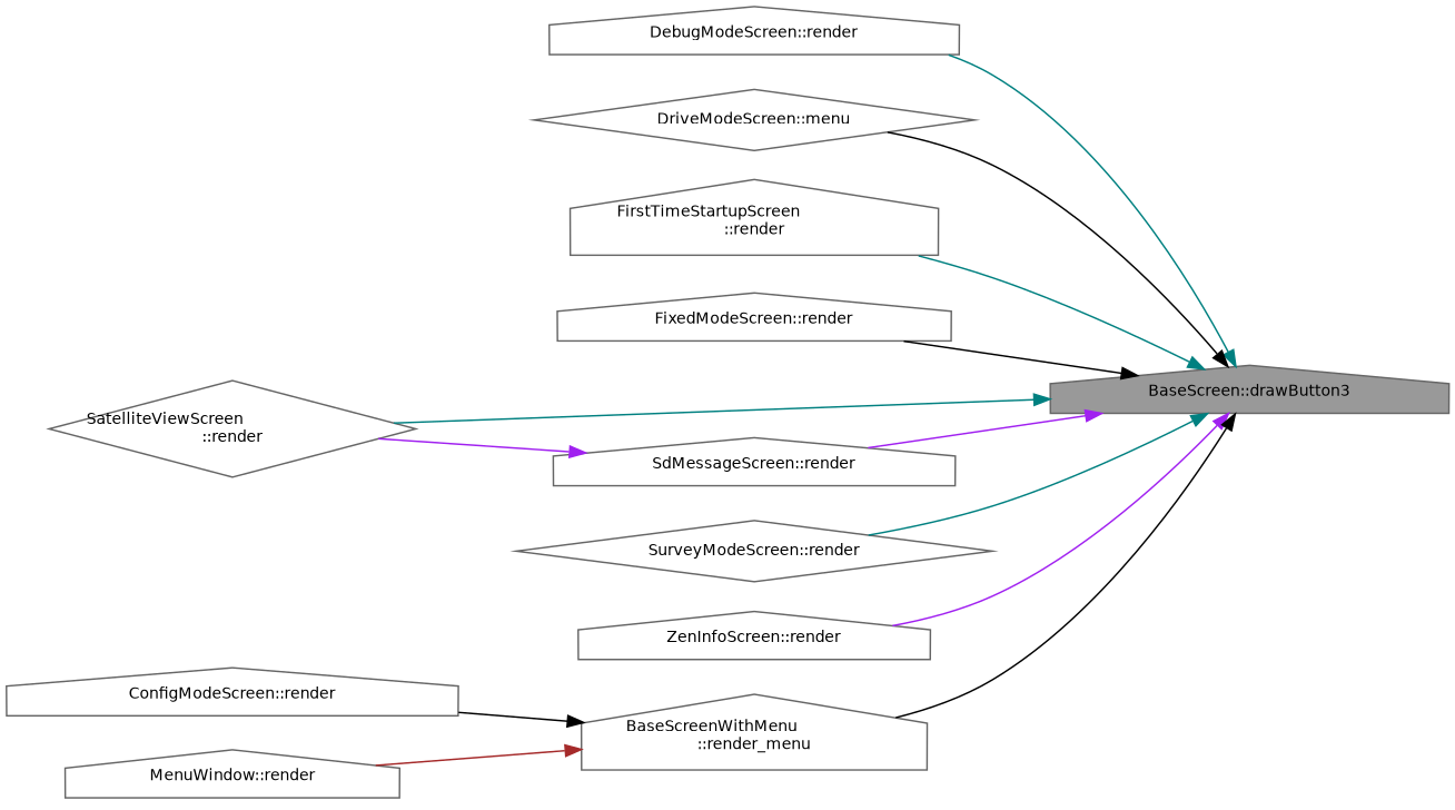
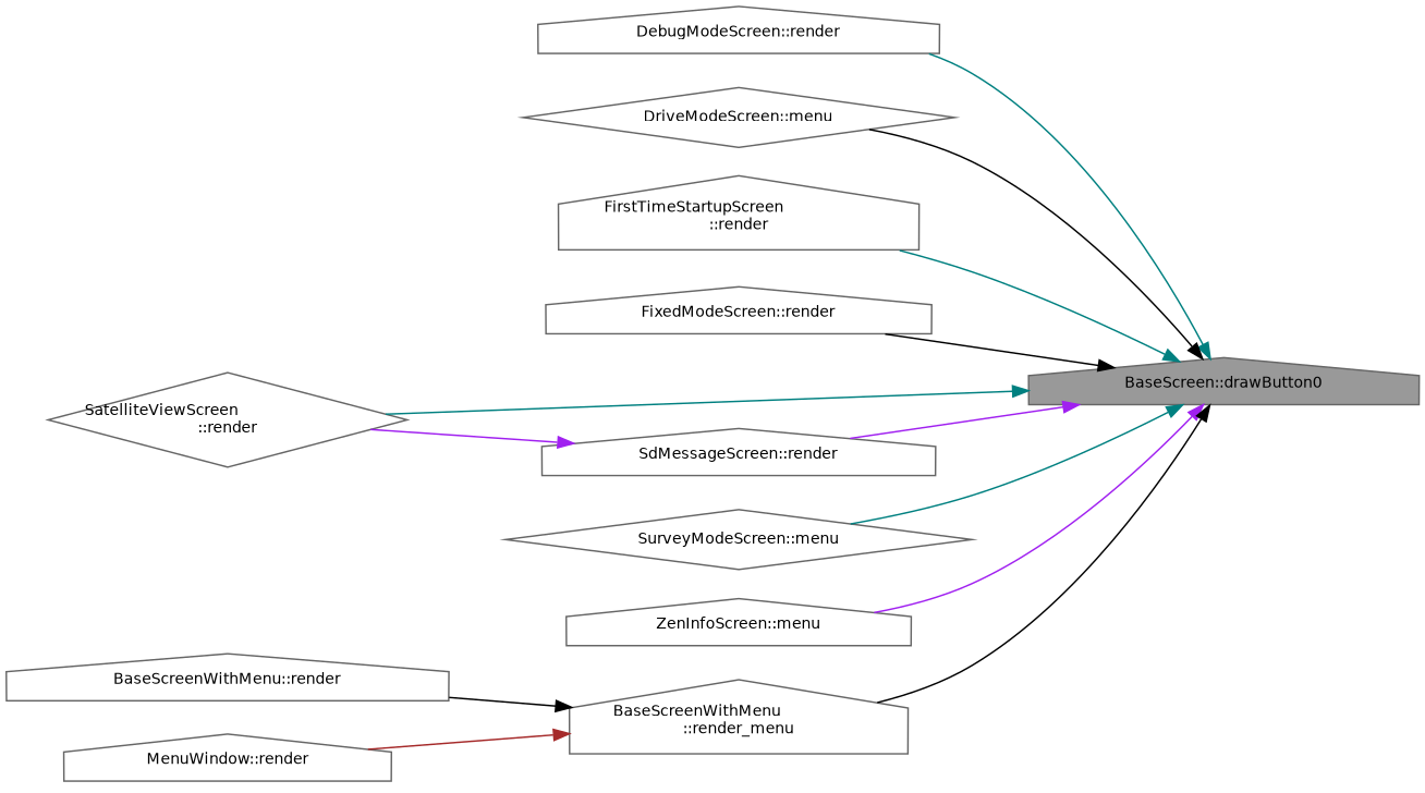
  digraph {
    rankdir=RL
    node [color=grey40 fillcolor=white fontname=Helvetica fontsize=10 shape=house style=filled]
    edge [color=teal dir=back fontname=Helvetica fontsize=10 labelfontname=Helvetica labelfontsize=10 style=solid]
-   n1 [color=gray40 fillcolor=grey60 fontcolor=black height=0.2 label="BaseScreen::drawButton3" width=0.4]
+   n1 [color=gray40 fillcolor=grey60 fontcolor=black height=0.2 label="BaseScreen::drawButton0" width=0.4]
    n2 [height=0.2 label="DebugModeScreen::render" width=0.4]
    n3 [height=0.2 label="DriveModeScreen::menu" shape=diamond width=0.4]
    n4 [height=0.2 label="FirstTimeStartupScreen\l::render" width=0.4]
    n5 [height=0.2 label="FixedModeScreen::render" width=0.4]
    n6 [height=0.2 label="SatelliteViewScreen\l::render" shape=diamond width=0.4]
    n7 [height=0.2 label="SdMessageScreen::render" width=0.4]
-   n8 [height=0.2 label="SurveyModeScreen::render" shape=diamond width=0.4]
-   n9 [height=0.2 label="ZenInfoScreen::render" width=0.4]
+   n8 [height=0.2 label="SurveyModeScreen::menu" shape=diamond width=0.4]
+   n9 [height=0.2 label="ZenInfoScreen::menu" width=0.4]
    n10 [height=0.2 label="BaseScreenWithMenu\l::render_menu" width=0.4]
-   n11 [height=0.2 label="ConfigModeScreen::render" width=0.4]
+   n11 [height=0.2 label="BaseScreenWithMenu::render" width=0.4]
    n12 [height=0.2 label="MenuWindow::render" width=0.4]
    n1 -> n2
    n1 -> n3 [color=black]
    n1 -> n4
    n1 -> n5 [color=black]
    n1 -> n6
    n1 -> n7 [color=purple]
    n1 -> n8
    n1 -> n9 [color=purple]
    n1 -> n10 [color=black]
    n7 -> n6 [color=purple]
    n10 -> n11 [color=black]
    n10 -> n12 [color=brown]
  }
